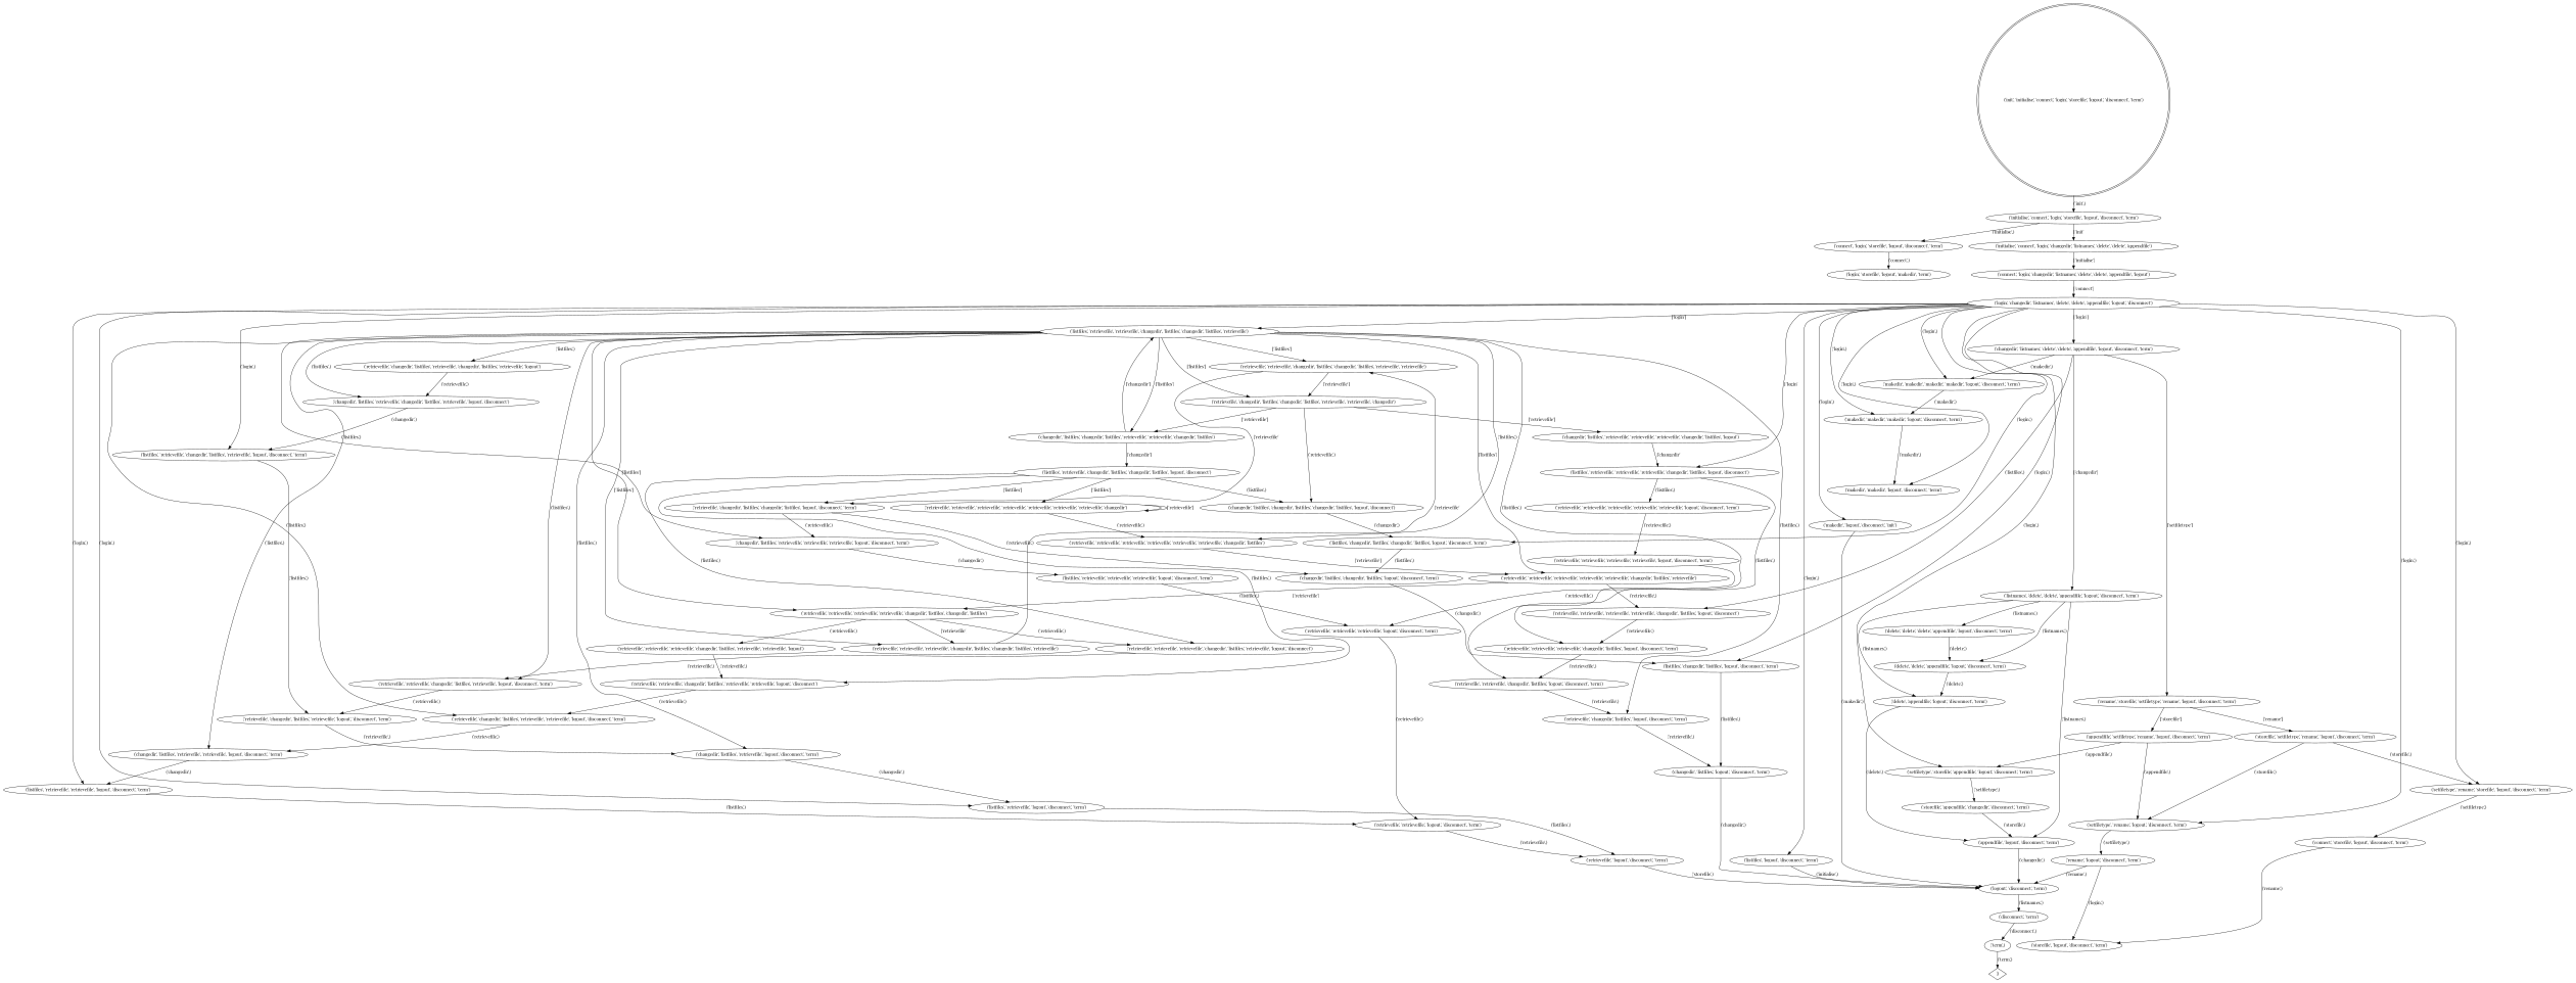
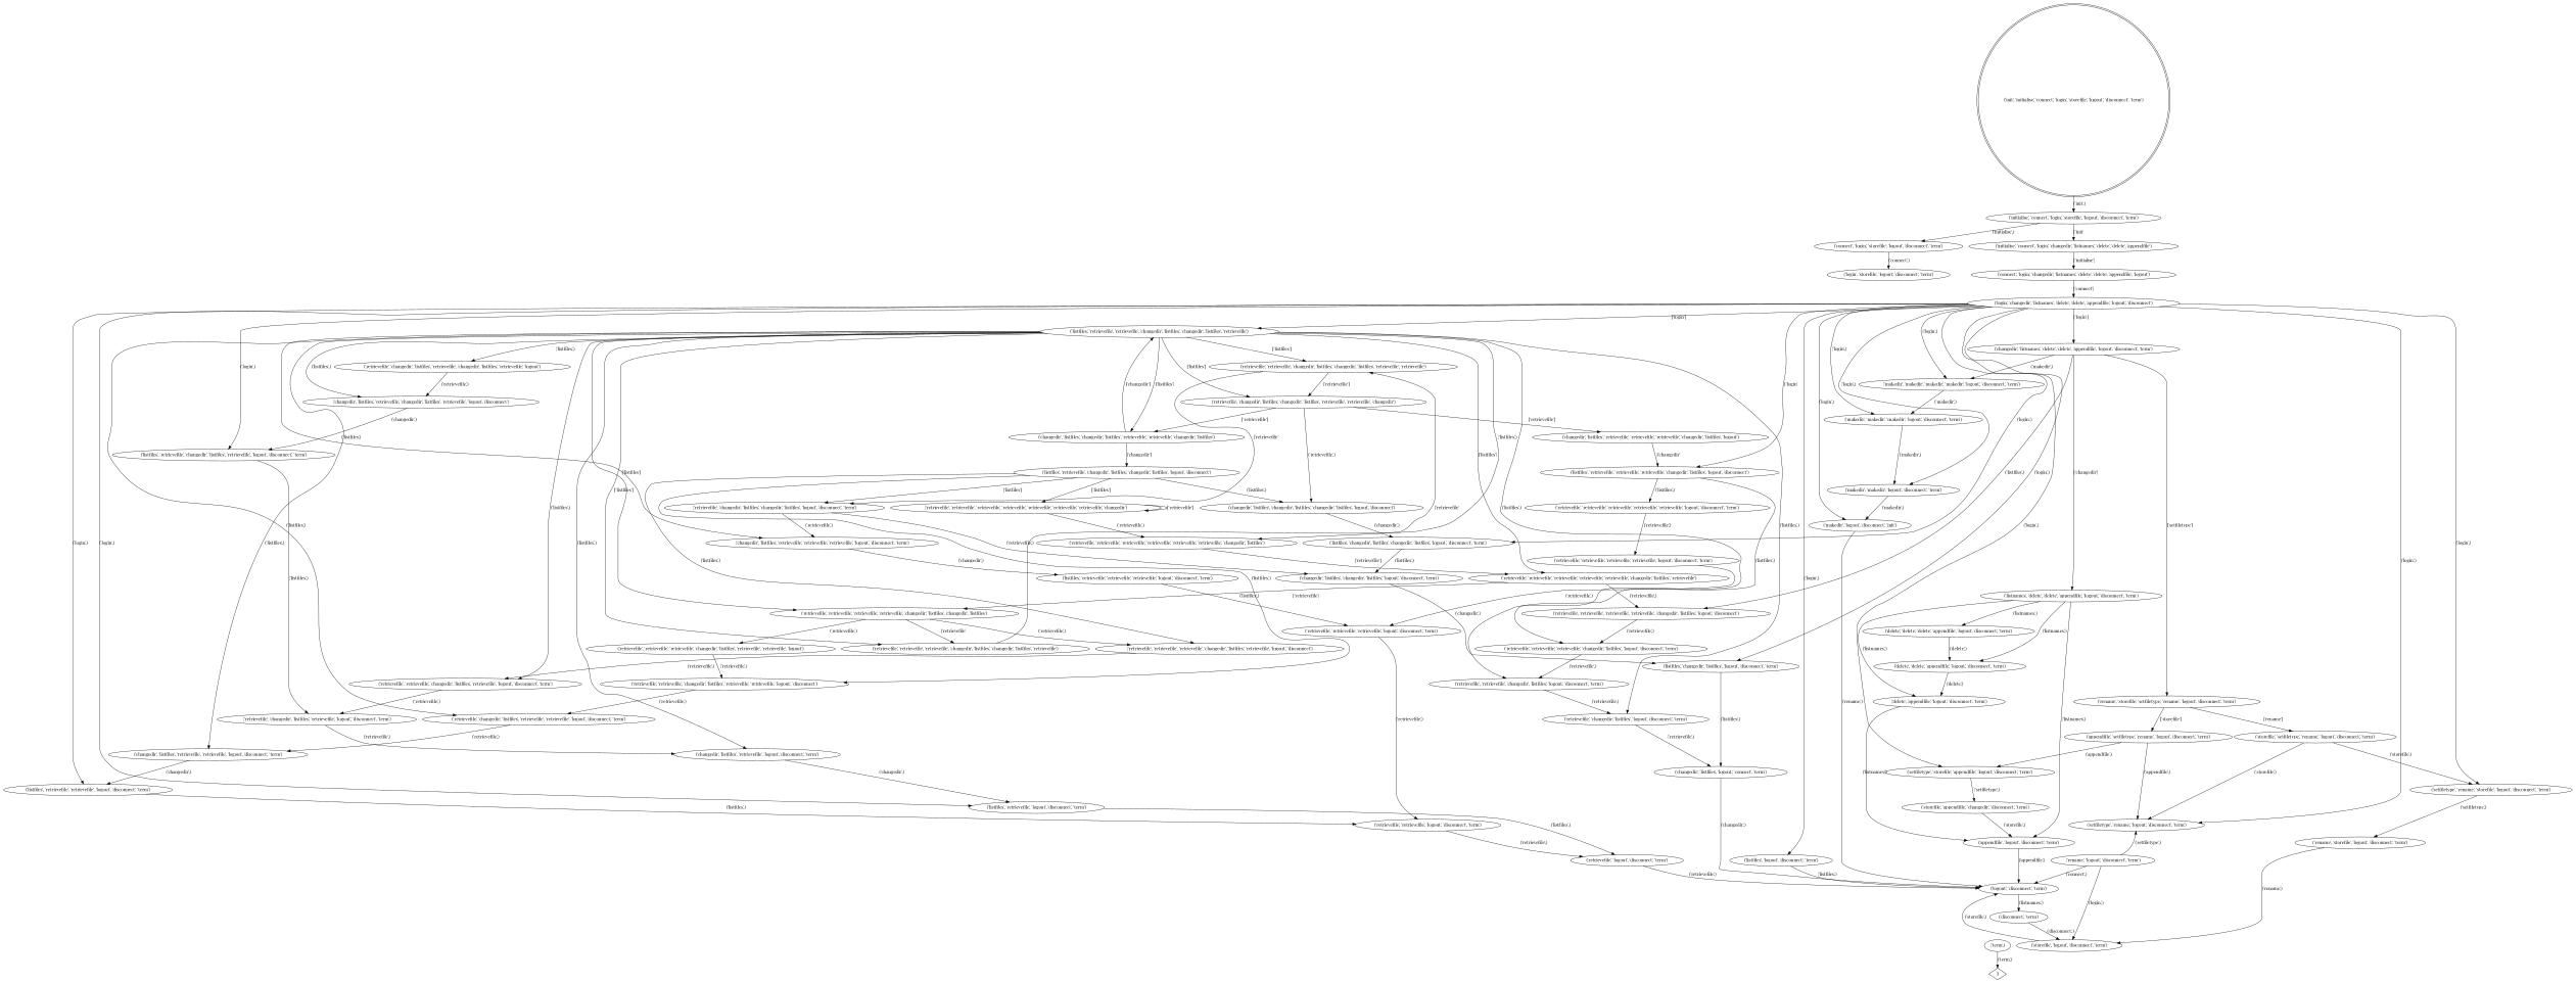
  digraph {
    fontname="Playfair Display"
    node [fontname="Playfair Display"]
    edge [fontname="Playfair Display" weight=3]
    n1 [label="('init', 'initialise', 'connect', 'login', 'storefile', 'logout', 'disconnect', 'term')" shape=doublecircle]
    n2 [label="('initialise', 'connect', 'login', 'storefile', 'logout', 'disconnect', 'term')"]
    n3 [label="('connect', 'login', 'storefile', 'logout', 'disconnect', 'term')"]
    n4 [label="('initialise', 'connect', 'login', 'changedir', 'listnames', 'delete', 'delete', 'appendfile')"]
-   n5 [label="('login', 'storefile', 'logout', 'makedir', 'term')"]
+   n5 [label="('login', 'storefile', 'logout', 'disconnect', 'term')"]
    n6 [label="('connect', 'login', 'changedir', 'listnames', 'delete', 'delete', 'appendfile', 'logout')"]
    n7 [label="('storefile', 'logout', 'disconnect', 'term')"]
    n8 [label="('logout', 'disconnect', 'term')"]
    n9 [label="('disconnect', 'term')"]
    n10 [label="('term',)"]
    n11 [label="()" shape=diamond]
    n12 [label="('login', 'changedir', 'listnames', 'delete', 'delete', 'appendfile', 'logout', 'disconnect')"]
    n13 [label="('changedir', 'listnames', 'delete', 'delete', 'appendfile', 'logout', 'disconnect', 'term')"]
    n14 [label="('listfiles', 'logout', 'disconnect', 'term')"]
    n15 [label="('listfiles', 'retrievefile', 'logout', 'disconnect', 'term')"]
    n16 [label="('makedir', 'logout', 'disconnect', 'init')"]
    n17 [label="('listfiles', 'retrievefile', 'retrievefile', 'changedir', 'listfiles', 'changedir', 'listfiles', 'retrievefile')"]
    n18 [label="('listfiles', 'changedir', 'listfiles', 'logout', 'disconnect', 'term')"]
    n19 [label="('listfiles', 'retrievefile', 'retrievefile', 'logout', 'disconnect', 'term')"]
    n20 [label="('setfiletype', 'rename', 'storefile', 'logout', 'disconnect', 'term')"]
    n21 [label="('setfiletype', 'rename', 'logout', 'disconnect', 'term')"]
    n22 [label="('makedir', 'makedir', 'logout', 'disconnect', 'term')"]
    n23 [label="('makedir', 'makedir', 'makedir', 'makedir', 'logout', 'disconnect', 'term')"]
    n24 [label="('makedir', 'makedir', 'makedir', 'logout', 'disconnect', 'term')"]
    n25 [label="('listfiles', 'changedir', 'listfiles', 'changedir', 'listfiles', 'logout', 'disconnect', 'term')"]
    n26 [label="('setfiletype', 'storefile', 'appendfile', 'logout', 'disconnect', 'term')"]
    n27 [label="('listfiles', 'retrievefile', 'changedir', 'listfiles', 'retrievefile', 'logout', 'disconnect', 'term')"]
    n28 [label="('listfiles', 'retrievefile', 'retrievefile', 'retrievefile', 'changedir', 'listfiles', 'logout', 'disconnect')"]
    n29 [label="('listnames', 'delete', 'delete', 'appendfile', 'logout', 'disconnect', 'term')"]
    n30 [label="('rename', 'storefile', 'setfiletype', 'rename', 'logout', 'disconnect', 'term')"]
    n31 [label="('retrievefile', 'retrievefile', 'retrievefile', 'retrievefile', 'changedir', 'listfiles', 'logout', 'disconnect')"]
    n32 [label="('retrievefile', 'logout', 'disconnect', 'term')"]
    n33 [label="('retrievefile', 'retrievefile', 'changedir', 'listfiles', 'changedir', 'listfiles', 'retrievefile', 'retrievefile')"]
    n34 [label="('retrievefile', 'changedir', 'listfiles', 'changedir', 'listfiles', 'retrievefile', 'retrievefile', 'changedir')"]
    n35 [label="('changedir', 'listfiles', 'changedir', 'listfiles', 'retrievefile', 'retrievefile', 'changedir', 'listfiles')"]
    n36 [label="('changedir', 'listfiles', 'retrievefile', 'retrievefile', 'logout', 'disconnect', 'term')"]
    n37 [label="('retrievefile', 'retrievefile', 'retrievefile', 'retrievefile', 'changedir', 'listfiles', 'changedir', 'listfiles')"]
    n38 [label="('retrievefile', 'retrievefile', 'retrievefile', 'changedir', 'listfiles', 'changedir', 'listfiles', 'retrievefile')"]
    n39 [label="('retrievefile', 'changedir', 'listfiles', 'logout', 'disconnect', 'term')"]
    n40 [label="('retrievefile', 'changedir', 'listfiles', 'retrievefile', 'retrievefile', 'logout', 'disconnect', 'term')"]
    n41 [label="('retrievefile', 'retrievefile', 'changedir', 'listfiles', 'logout', 'disconnect', 'term')"]
    n42 [label="('changedir', 'listfiles', 'retrievefile', 'logout', 'disconnect', 'term')"]
    n43 [label="('retrievefile', 'retrievefile', 'retrievefile', 'retrievefile', 'retrievefile', 'changedir', 'listfiles', 'retrievefile')"]
    n44 [label="('retrievefile', 'retrievefile', 'retrievefile', 'retrievefile', 'retrievefile', 'retrievefile', 'changedir', 'listfiles')"]
    n45 [label="('changedir', 'listfiles', 'retrievefile', 'changedir', 'listfiles', 'retrievefile', 'logout', 'disconnect')"]
    n46 [label="('retrievefile', 'retrievefile', 'changedir', 'listfiles', 'retrievefile', 'logout', 'disconnect', 'term')"]
    n47 [label="('retrievefile', 'changedir', 'listfiles', 'retrievefile', 'changedir', 'listfiles', 'retrievefile', 'logout')"]
    n48 [label="('changedir', 'listfiles', 'retrievefile', 'retrievefile', 'retrievefile', 'logout', 'disconnect', 'term')"]
-   n49 [label="('changedir', 'listfiles', 'logout', 'disconnect', 'term')"]
+   n49 [label="('changedir', 'listfiles', 'logout', 'connect', 'term')"]
    n50 [label="('retrievefile', 'retrievefile', 'logout', 'disconnect', 'term')"]
-   n51 [label="('connect', 'storefile', 'logout', 'disconnect', 'term')"]
+   n51 [label="('rename', 'storefile', 'logout', 'disconnect', 'term')"]
    n52 [label="('rename', 'logout', 'disconnect', 'term')"]
    n53 [label="('changedir', 'listfiles', 'changedir', 'listfiles', 'logout', 'disconnect', 'term')"]
    n54 [label="('storefile', 'appendfile', 'changedir', 'disconnect', 'term')"]
    n55 [label="('retrievefile', 'changedir', 'listfiles', 'retrievefile', 'logout', 'disconnect', 'term')"]
    n56 [label="('retrievefile', 'retrievefile', 'retrievefile', 'changedir', 'listfiles', 'logout', 'disconnect', 'term')"]
    n57 [label="('retrievefile', 'retrievefile', 'retrievefile', 'retrievefile', 'retrievefile', 'logout', 'disconnect', 'term')"]
    n58 [label="('delete', 'delete', 'appendfile', 'logout', 'disconnect', 'term')"]
    n59 [label="('delete', 'appendfile', 'logout', 'disconnect', 'term')"]
    n60 [label="('appendfile', 'logout', 'disconnect', 'term')"]
    n61 [label="('delete', 'delete', 'delete', 'appendfile', 'logout', 'disconnect', 'term')"]
    n62 [label="('storefile', 'setfiletype', 'rename', 'logout', 'disconnect', 'term')"]
    n63 [label="('appendfile', 'setfiletype', 'rename', 'logout', 'disconnect', 'term')"]
    n64 [label="('retrievefile', 'changedir', 'listfiles', 'changedir', 'listfiles', 'logout', 'disconnect', 'term')"]
    n65 [label="('changedir', 'listfiles', 'changedir', 'listfiles', 'changedir', 'listfiles', 'logout', 'disconnect')"]
    n66 [label="('changedir', 'listfiles', 'retrievefile', 'retrievefile', 'retrievefile', 'changedir', 'listfiles', 'logout')"]
    n67 [label="('listfiles', 'retrievefile', 'changedir', 'listfiles', 'changedir', 'listfiles', 'logout', 'disconnect')"]
    n68 [label="('retrievefile', 'retrievefile', 'retrievefile', 'changedir', 'listfiles', 'retrievefile', 'logout', 'disconnect')"]
    n69 [label="('retrievefile', 'retrievefile', 'retrievefile', 'changedir', 'listfiles', 'retrievefile', 'retrievefile', 'logout')"]
    n70 [label="('listfiles', 'retrievefile', 'retrievefile', 'retrievefile', 'logout', 'disconnect', 'term')"]
    n71 [label="('retrievefile', 'retrievefile', 'changedir', 'listfiles', 'retrievefile', 'retrievefile', 'logout', 'disconnect')"]
    n72 [label="('retrievefile', 'retrievefile', 'retrievefile', 'retrievefile', 'retrievefile', 'retrievefile', 'retrievefile', 'changedir')"]
    n73 [label="('retrievefile', 'retrievefile', 'retrievefile', 'retrievefile', 'logout', 'disconnect', 'term')"]
    n74 [label="('retrievefile', 'retrievefile', 'retrievefile', 'logout', 'disconnect', 'term')"]
    n1 -> n2 [label="('init',)" weight=230]
    n2 -> n3 [label="('initialise',)" weight=230]
    n2 -> n4 [label="['init']" weight=770]
    n3 -> n5 [label="('connect',)" weight=230]
    n4 -> n6 [label="['initialise']" weight=770]
    n6 -> n12 [label="['connect']" weight=770]
+   n7 -> n8 [label="('storefile',)" weight=305]
    n8 -> n9 [label="('listnames',)" weight=1000]
-   n9 -> n10 [label="('disconnect',)" weight=1000]
+   n9 -> n7 [label="('disconnect',)" weight=1000]
    n10 -> n11 [label="('term',)" weight=1000]
    n12 -> n13 [label="['login']" weight=186]
    n12 -> n14 [label="('login',)" weight=27]
    n12 -> n15 [label="('login',)" weight=18]
    n12 -> n16 [label="('login',)" weight=73]
    n12 -> n17 [label="['login']" weight=155]
    n12 -> n18 [label="('login',)" weight=9]
    n12 -> n19 [label="('login',)" weight=4]
    n12 -> n20 [label="('login',)" weight=72]
    n12 -> n21 [label="('login',)" weight=165]
    n12 -> n22 [label="('login',)" weight=26]
    n12 -> n23 [label="('login',)" weight=6]
    n12 -> n24 [label="('login',)" weight=15]
    n12 -> n25 [label="('login',)" weight=1]
    n12 -> n26 [label="('login',)" weight=10]
    n12 -> n27 [label="('login',)" weight=1]
    n12 -> n28 [label="['login']" weight=2]
    n13 -> n23 [label="('makedir',)" weight=2]
    n13 -> n29 [label="['changedir']" weight=170]
    n13 -> n30 [label="['setfiletype']" weight=13]
    n13 -> n31 [label="('listfiles',)" weight=1]
-   n14 -> n8 [label="('initialise',)" weight=112]
+   n14 -> n8 [label="('listfiles',)" weight=112]
    n15 -> n32 [label="('listfiles',)" weight=63]
-   n16 -> n8 [label="('makedir',)" weight=122]
+   n16 -> n8 [label="('rename',)" weight=122]
    n17 -> n33 [label="['listfiles']" weight=74]
    n17 -> n34 [label="['listfiles']" weight=142]
    n17 -> n35 [label="['listfiles']" weight=318]
    n17 -> n36 [label="('listfiles',)" weight=17]
    n17 -> n37 [label="['listfiles']" weight=16]
    n17 -> n38 [label="['listfiles']" weight=43]
    n17 -> n39 [label="('listfiles',)" weight=22]
    n17 -> n40 [label="('listfiles',)" weight=7]
    n17 -> n41 [label="('listfiles',)" weight=10]
    n17 -> n42 [label="('listfiles',)" weight=22]
    n17 -> n43 [label="['listfiles']" weight=13]
    n17 -> n44 [label="('listfiles',)" weight=6]
    n17 -> n45 [label="('listfiles',)" weight=6]
    n17 -> n46 [label="('listfiles',)" weight=7]
    n17 -> n47 [label="('listfiles',)" weight=2]
    n17 -> n48 [label="('listfiles',)" weight=6]
    n18 -> n49 [label="('listfiles',)" weight=46]
    n19 -> n50 [label="('listfiles',)" weight=31]
    n20 -> n51 [label="('setfiletype',)" weight=75]
-   n21 -> n52 [label="('setfiletype',)" weight=174]
+   n52 -> n21 [label="('setfiletype',)" weight=174]
+   n22 -> n16 [label="('makedir',)" weight=49]
    n23 -> n24 [label="('makedir',)" weight=8]
    n24 -> n22 [label="('makedir',)" weight=23]
    n25 -> n53 [label="('listfiles',)" weight=14]
    n26 -> n54 [label="('setfiletype',)" weight=11]
    n27 -> n55 [label="('listfiles',)" weight=9]
    n28 -> n56 [label="('listfiles',)"]
    n28 -> n57 [label="('listfiles',)" weight=2]
    n29 -> n58 [label="('listnames',)" weight=11]
    n29 -> n59 [label="('listnames',)" weight=31]
    n29 -> n60 [label="('listnames',)" weight=125]
    n29 -> n61 [label="('listnames',)"]
    n30 -> n62 [label="['rename']" weight=8]
    n30 -> n63 [label="['storefile']" weight=5]
    n31 -> n56 [label="('retrievefile',)" weight=4]
-   n32 -> n8 [label="('storefile',)" weight=106]
+   n32 -> n8 [label="('retrievefile',)" weight=106]
    n33 -> n34 [label="['retrievefile']" weight=129]
    n33 -> n64 [label="['retrievefile']" weight=17]
    n34 -> n35 [label="['retrievefile']" weight=260]
    n34 -> n65 [label="('retrievefile',)" weight=8]
    n34 -> n66 [label="['retrievefile']"]
    n35 -> n17 [label="['changedir']" weight=556]
    n35 -> n67 [label="['changedir']" weight=22]
    n36 -> n19 [label="('changedir',)" weight=27]
    n37 -> n38 [label="['retrievefile']" weight=29]
    n37 -> n68 [label="('retrievefile',)" weight=4]
    n37 -> n69 [label="('retrievefile',)" weight=2]
    n38 -> n33 [label="['retrievefile']" weight=72]
    n39 -> n49 [label="('retrievefile',)" weight=39]
    n40 -> n36 [label="('retrievefile',)" weight=10]
    n41 -> n39 [label="('retrievefile',)" weight=17]
    n42 -> n15 [label="('changedir',)" weight=45]
    n43 -> n31 [label="('retrievefile',)"]
    n43 -> n37 [label="['retrievefile']" weight=19]
    n44 -> n43 [label="['retrievefile']" weight=9]
    n45 -> n27 [label="('changedir',)" weight=8]
    n46 -> n55 [label="('retrievefile',)" weight=14]
    n47 -> n45 [label="('retrievefile',)" weight=2]
    n48 -> n70 [label="('changedir',)" weight=10]
    n49 -> n8 [label="('changedir',)" weight=85]
    n50 -> n32 [label="('retrievefile',)" weight=43]
    n51 -> n7 [label="('rename',)" weight=75]
    n52 -> n7 [label="('login',)" weight=230]
-   n52 -> n8 [label="('rename',)" weight=174]
+   n52 -> n8 [label="('connect',)" weight=174]
    n53 -> n18 [label="('changedir',)" weight=37]
    n54 -> n60 [label="('storefile',)" weight=11]
    n55 -> n42 [label="('retrievefile',)" weight=23]
    n56 -> n41 [label="('retrievefile',)" weight=7]
    n57 -> n73 [label="('retrievefile',)" weight=2]
    n58 -> n59 [label="('delete',)" weight=14]
-   n59 -> n60 [label="('delete',)" weight=45]
-   n60 -> n8 [label="('changedir',)" weight=181]
+   n59 -> n60 [label="('listnames',)" weight=45]
+   n60 -> n8 [label="('appendfile',)" weight=181]
    n61 -> n58 [label="('delete',)"]
    n62 -> n20 [label="('storefile',)"]
    n62 -> n21 [label="('storefile',)" weight=5]
    n63 -> n21 [label="('appendfile',)" weight=4]
    n63 -> n26 [label="('appendfile',)" weight=1]
    n64 -> n48 [label="('retrievefile',)" weight=4]
    n64 -> n53 [label="('retrievefile',)" weight=23]
    n65 -> n25 [label="('changedir',)" weight=13]
    n66 -> n28 [label="['changedir']"]
    n67 -> n64 [label="['listfiles']" weight=10]
    n67 -> n65 [label="('listfiles',)" weight=5]
    n67 -> n68 [label="('listfiles',)"]
    n67 -> n71 [label="('listfiles',)" weight=1]
    n67 -> n72 [label="['listfiles']"]
    n68 -> n46 [label="('retrievefile',)" weight=7]
    n69 -> n71 [label="('retrievefile',)" weight=2]
    n70 -> n74 [label="('listfiles',)" weight=10]
    n71 -> n40 [label="('retrievefile',)"]
    n72 -> n44 [label="('retrievefile',)"]
    n72 -> n72 [label="['retrievefile']" weight=9]
    n73 -> n74 [label="('retrievefile',)" weight=2]
    n74 -> n50 [label="('retrievefile',)" weight=12]
  }
